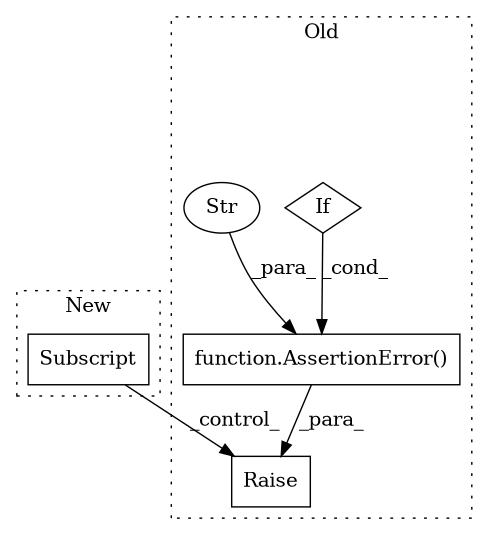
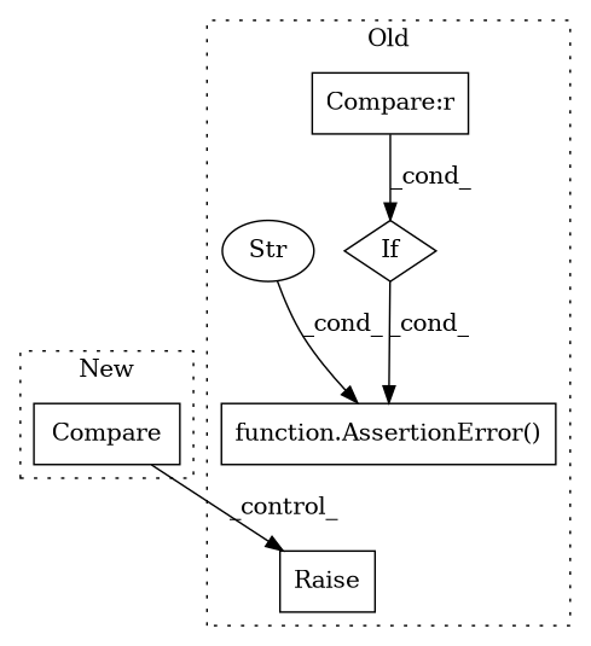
  digraph {
    node [shape=box]
    n1 [a=75 l="15,1" label="function.AssertionError()" s="41831,41909"]
    n2 [a=91 l=6 label=Raise s=41825]
    n3 [a=96 l=3 label=If s=41674 shape=diamond]
+   n4 [a=40 l=36 label="Compare:r" s=41677]
    n5 [a=66 l=63 label=Str s=41846 shape=ellipse]
-   n6 [a=63 l="47,0" label=Subscript s="42146,0"]
+   n6 [a=63 l="47,0" label=Compare s="42146,0"]
    subgraph cluster_1 {
      label=Old
      style=dotted
      n1
      n2
      n3
+     n4
      n5
    }
    subgraph cluster_2 {
      label=New
      style=dotted
      n6
    }
-   n1 -> n2 [label=_para_]
    n3 -> n1 [label=_cond_]
-   n5 -> n1 [label=_para_]
+   n4 -> n3 [label=_cond_]
+   n5 -> n1 [label=_cond_]
    n6 -> n2 [label=_control_]
  }
